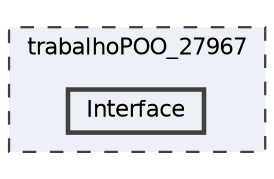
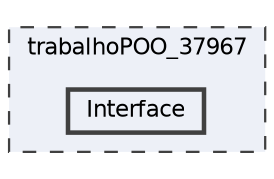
  digraph {
    compound=true
    rankdir=LR
    n1 [color=grey25 fillcolor="#edf0f7" fontname=Helvetica fontsize=10 height=0.2 label=Interface shape=box style="filled,bold" width=0.4]
    subgraph cluster_1 {
      bgcolor="#edf0f7"
      fontname=Helvetica
      fontsize=10
-     label=trabalhoPOO_27967
+     label=trabalhoPOO_37967
      pencolor=grey25
      style="filled,dashed"
      n1
    }
  }
